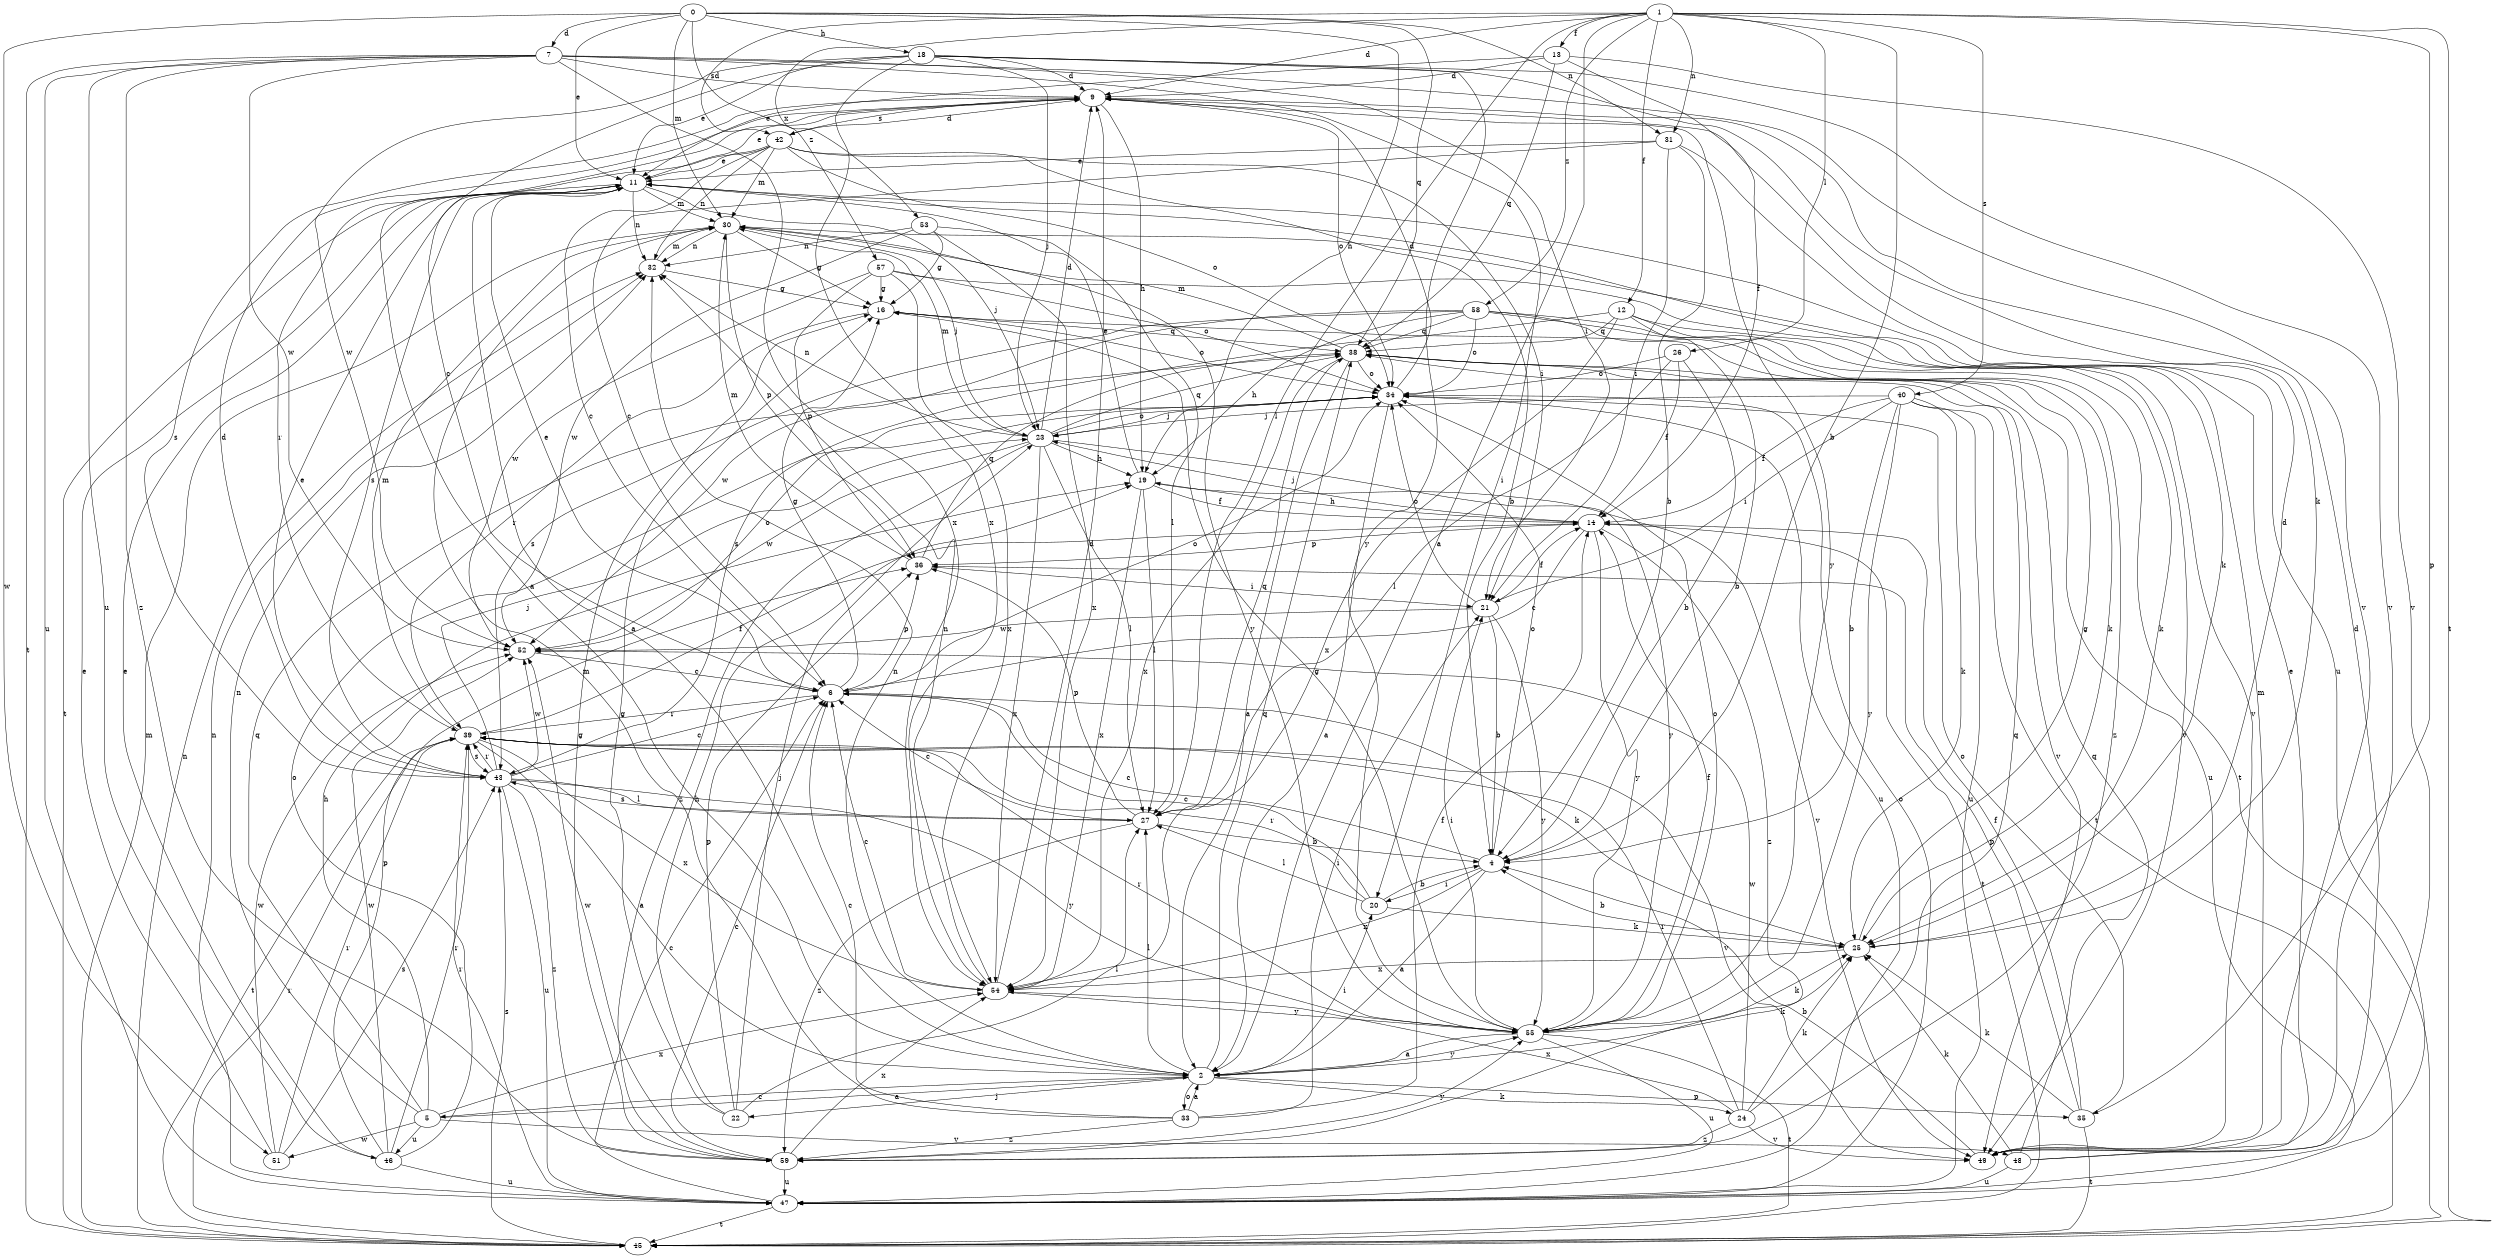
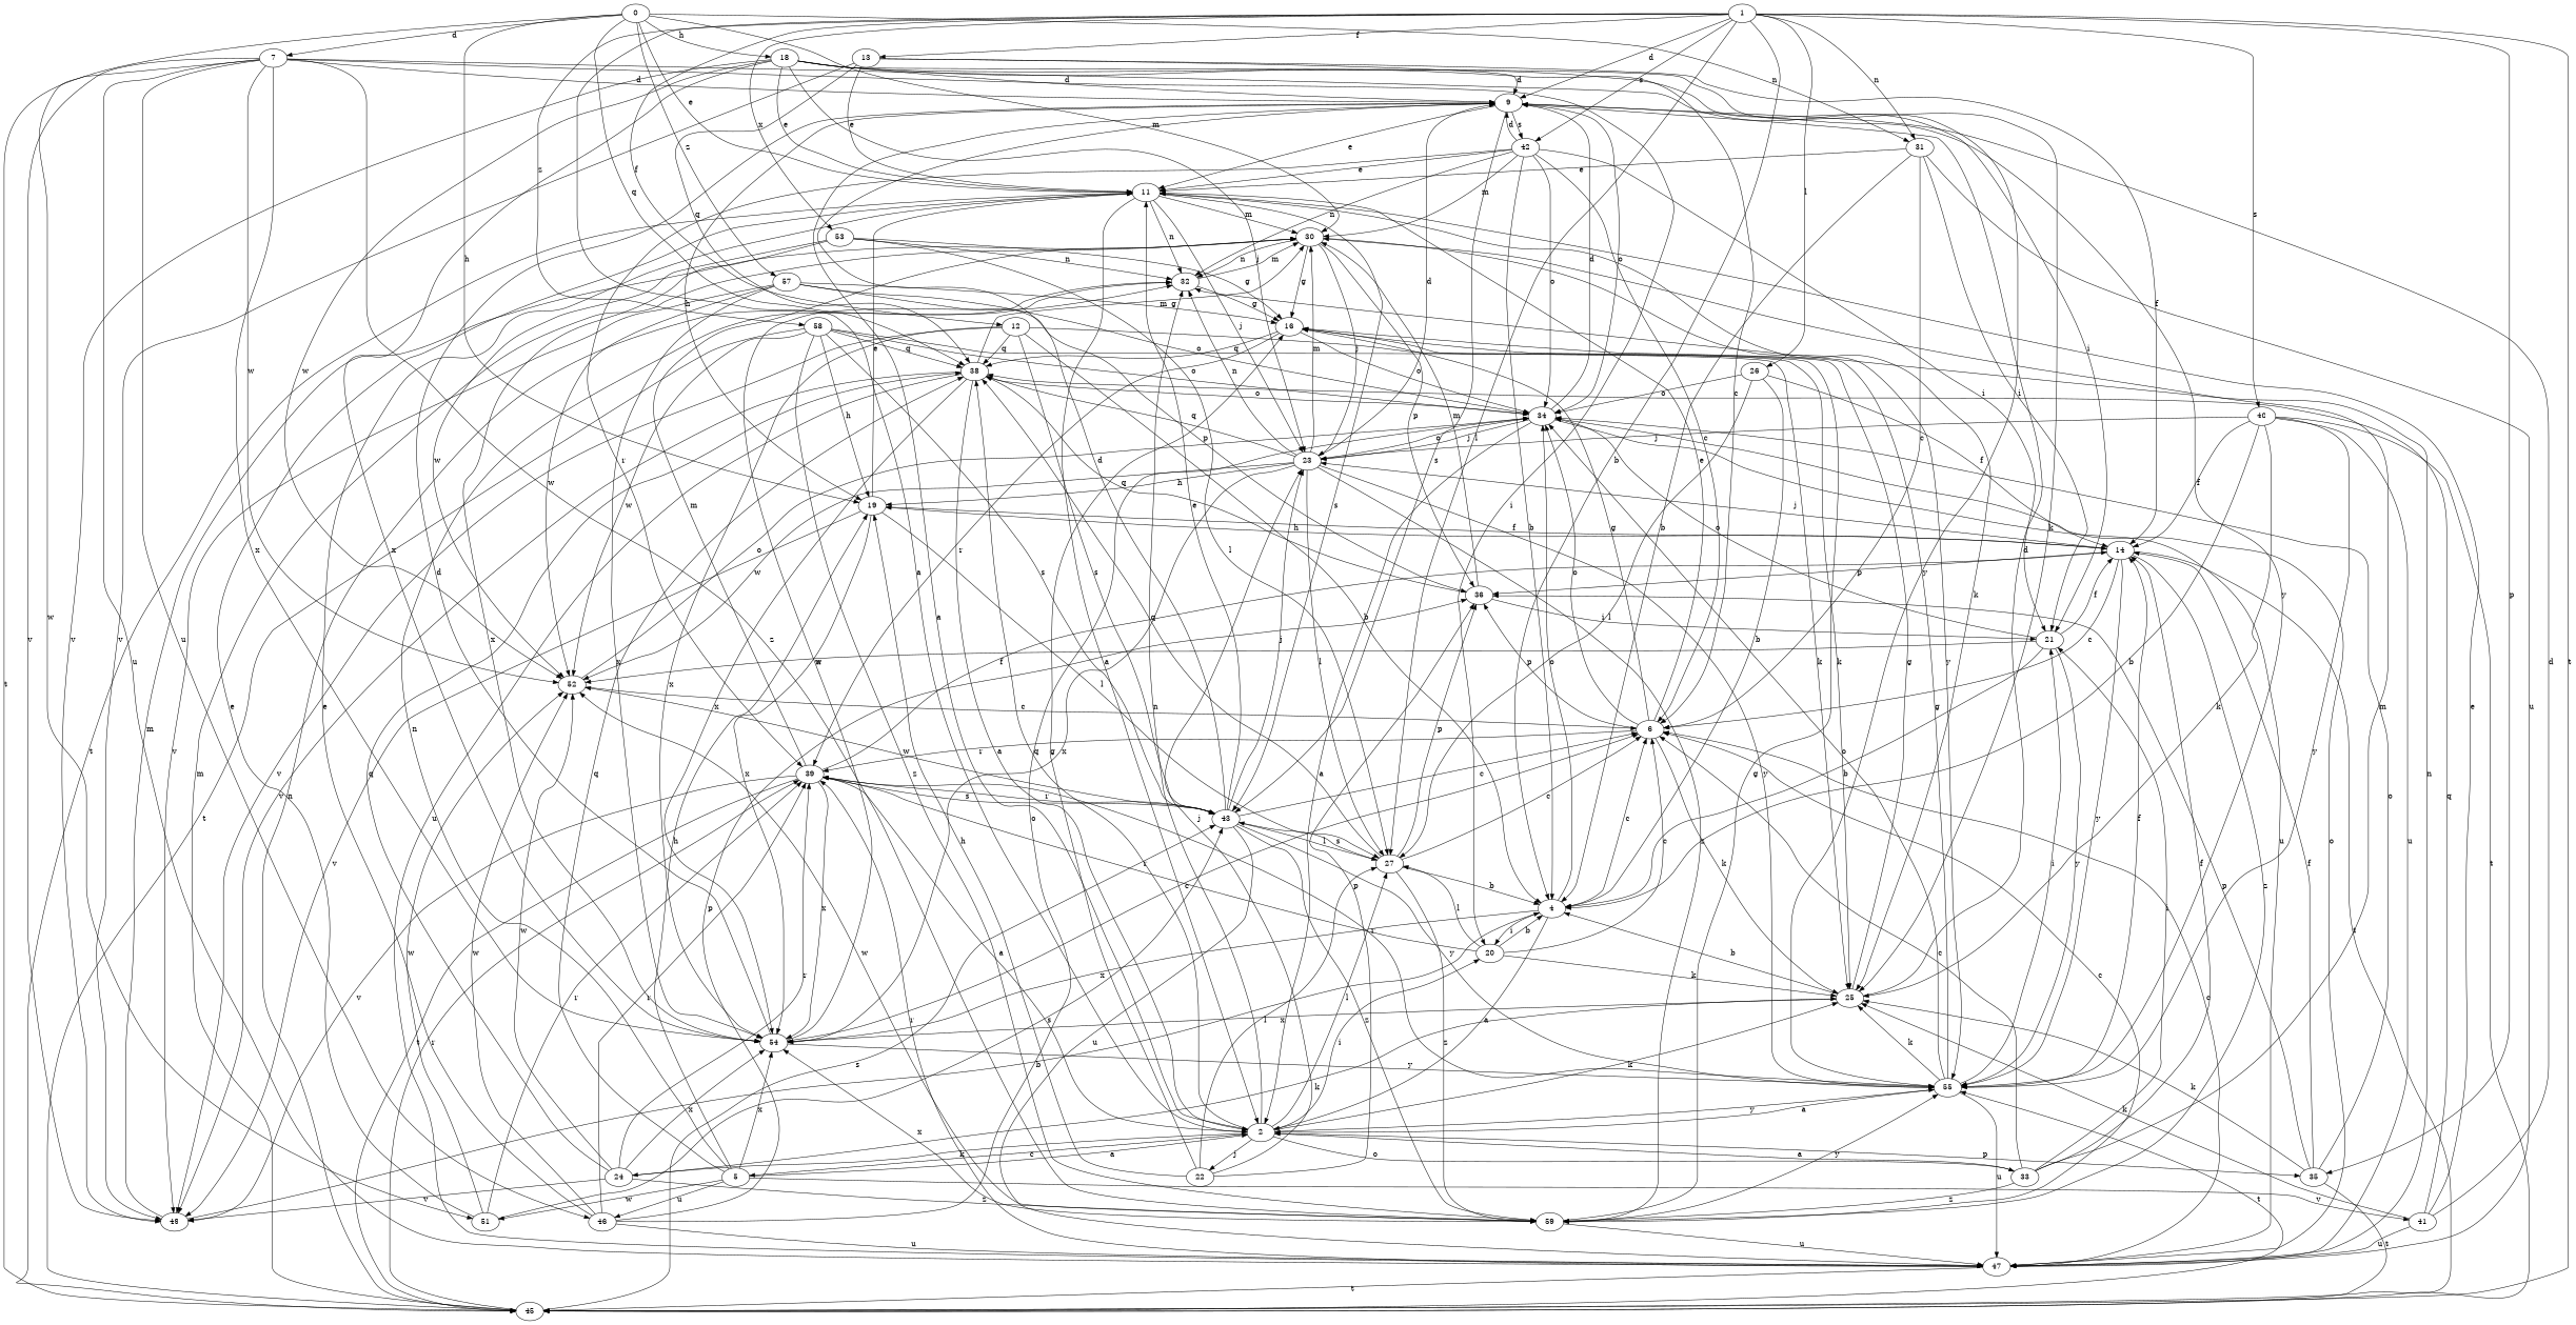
  strict digraph {
    0
    7
    11
    18
    19
    30
    31
    38
    51
    57
    9
    45
    20
    54
    46
    21
    47
    49
    52
    59
    2
    25
    32
    43
    23
    55
    6
    27
    14
    16
    36
    4
    34
    39
    1
    12
    13
    26
    35
    40
    42
    53
    58
    5
    22
    24
    33
-   48
+   48 [label=41]
    0 -> 7 [label=d]
    0 -> 11 [label=e]
    0 -> 18 [label=h]
    0 -> 19 [label=h]
    0 -> 30 [label=m]
    0 -> 31 [label=n]
    0 -> 38 [label=q]
    0 -> 51 [label=w]
    0 -> 57 [label=z]
    7 -> 9 [label=d]
    7 -> 45 [label=t]
    7 -> 20 [label=i]
    7 -> 54 [label=x]
    7 -> 46 [label=u]
    7 -> 21 [label=i]
    7 -> 47 [label=u]
    7 -> 49 [label=v]
    7 -> 52 [label=w]
    7 -> 59 [label=z]
    11 -> 30 [label=m]
    11 -> 45 [label=t]
    11 -> 2 [label=a]
    11 -> 25 [label=k]
    11 -> 32 [label=n]
    11 -> 43 [label=s]
    11 -> 23 [label=j]
    18 -> 11 [label=e]
    18 -> 9 [label=d]
    18 -> 54 [label=x]
    18 -> 49 [label=v]
    18 -> 52 [label=w]
    18 -> 25 [label=k]
    18 -> 23 [label=j]
    18 -> 55 [label=y]
    18 -> 6 [label=c]
    19 -> 11 [label=e]
    19 -> 54 [label=x]
    19 -> 49 [label=v]
    19 -> 27 [label=l]
    19 -> 14 [label=f]
    30 -> 32 [label=n]
    30 -> 23 [label=j]
    30 -> 55 [label=y]
    30 -> 16 [label=g]
    30 -> 36 [label=p]
    31 -> 11 [label=e]
    31 -> 21 [label=i]
    31 -> 47 [label=u]
    31 -> 6 [label=c]
    31 -> 4 [label=b]
    38 -> 30 [label=m]
    38 -> 54 [label=x]
    38 -> 47 [label=u]
    38 -> 49 [label=v]
    38 -> 2 [label=a]
    38 -> 34 [label=o]
    51 -> 11 [label=e]
    51 -> 52 [label=w]
    51 -> 43 [label=s]
    51 -> 39 [label=r]
    57 -> 54 [label=x]
    57 -> 49 [label=v]
    57 -> 52 [label=w]
    57 -> 16 [label=g]
    57 -> 36 [label=p]
    57 -> 34 [label=o]
    9 -> 11 [label=e]
    9 -> 19 [label=h]
    9 -> 2 [label=a]
    9 -> 43 [label=s]
    9 -> 55 [label=y]
    9 -> 34 [label=o]
    9 -> 42 [label=s]
    45 -> 30 [label=m]
    45 -> 32 [label=n]
    45 -> 43 [label=s]
    45 -> 39 [label=r]
    20 -> 25 [label=k]
    20 -> 6 [label=c]
    20 -> 27 [label=l]
    20 -> 4 [label=b]
    20 -> 39 [label=r]
    54 -> 9 [label=d]
    54 -> 32 [label=n]
    54 -> 55 [label=y]
    54 -> 6 [label=c]
    46 -> 11 [label=e]
    46 -> 47 [label=u]
    46 -> 52 [label=w]
    46 -> 36 [label=p]
    46 -> 34 [label=o]
    46 -> 39 [label=r]
    21 -> 52 [label=w]
    21 -> 55 [label=y]
    21 -> 14 [label=f]
    21 -> 4 [label=b]
    21 -> 34 [label=o]
    47 -> 45 [label=t]
    47 -> 32 [label=n]
    47 -> 6 [label=c]
    47 -> 34 [label=o]
    47 -> 39 [label=r]
    49 -> 30 [label=m]
    49 -> 4 [label=b]
    52 -> 6 [label=c]
    52 -> 34 [label=o]
    59 -> 54 [label=x]
    59 -> 47 [label=u]
    59 -> 52 [label=w]
    59 -> 55 [label=y]
    59 -> 6 [label=c]
    59 -> 16 [label=g]
    2 -> 38 [label=q]
    2 -> 20 [label=i]
    2 -> 25 [label=k]
    2 -> 32 [label=n]
    2 -> 55 [label=y]
    2 -> 27 [label=l]
    2 -> 35 [label=p]
    2 -> 5 [label=c]
    2 -> 22 [label=j]
    2 -> 24 [label=k]
    2 -> 33 [label=o]
    25 -> 9 [label=d]
    25 -> 54 [label=x]
    25 -> 16 [label=g]
    25 -> 4 [label=b]
    32 -> 30 [label=m]
    32 -> 16 [label=g]
    43 -> 11 [label=e]
    43 -> 9 [label=d]
    43 -> 47 [label=u]
    43 -> 52 [label=w]
    43 -> 59 [label=z]
    43 -> 23 [label=j]
    43 -> 55 [label=y]
    43 -> 6 [label=c]
    43 -> 27 [label=l]
    43 -> 39 [label=r]
    23 -> 19 [label=h]
    23 -> 30 [label=m]
    23 -> 38 [label=q]
    23 -> 9 [label=d]
    23 -> 54 [label=x]
    23 -> 52 [label=w]
    23 -> 59 [label=z]
    23 -> 32 [label=n]
    23 -> 55 [label=y]
    23 -> 27 [label=l]
    23 -> 34 [label=o]
-   55 -> 45 [label=t]
+   45 -> 55 [label=t]
    55 -> 21 [label=i]
    55 -> 47 [label=u]
    55 -> 2 [label=a]
    55 -> 25 [label=k]
    55 -> 14 [label=f]
    55 -> 16 [label=g]
    55 -> 34 [label=o]
    55 -> 39 [label=r]
    6 -> 11 [label=e]
    6 -> 25 [label=k]
    6 -> 16 [label=g]
    6 -> 36 [label=p]
    6 -> 34 [label=o]
    6 -> 39 [label=r]
    27 -> 38 [label=q]
    27 -> 59 [label=z]
    27 -> 43 [label=s]
    27 -> 6 [label=c]
    27 -> 36 [label=p]
    27 -> 4 [label=b]
    14 -> 19 [label=h]
    14 -> 45 [label=t]
    14 -> 59 [label=z]
    14 -> 23 [label=j]
    14 -> 55 [label=y]
    14 -> 6 [label=c]
    14 -> 36 [label=p]
    16 -> 38 [label=q]
    16 -> 34 [label=o]
    16 -> 39 [label=r]
    36 -> 30 [label=m]
    36 -> 38 [label=q]
    36 -> 21 [label=i]
    4 -> 20 [label=i]
    4 -> 54 [label=x]
    4 -> 2 [label=a]
    4 -> 6 [label=c]
    4 -> 34 [label=o]
    34 -> 9 [label=d]
    34 -> 47 [label=u]
    34 -> 2 [label=a]
    34 -> 23 [label=j]
    39 -> 30 [label=m]
    39 -> 45 [label=t]
    39 -> 54 [label=x]
    39 -> 49 [label=v]
    39 -> 2 [label=a]
    39 -> 43 [label=s]
    39 -> 14 [label=f]
    1 -> 31 [label=n]
    1 -> 9 [label=d]
    1 -> 45 [label=t]
    1 -> 2 [label=a]
    1 -> 27 [label=l]
    1 -> 4 [label=b]
    1 -> 12 [label=f]
    1 -> 13 [label=f]
    1 -> 26 [label=l]
    1 -> 35 [label=p]
    1 -> 40 [label=s]
    1 -> 42 [label=s]
    1 -> 53 [label=x]
    1 -> 58 [label=z]
    12 -> 38 [label=q]
    12 -> 54 [label=x]
    12 -> 49 [label=v]
    12 -> 25 [label=k]
    12 -> 43 [label=s]
    12 -> 4 [label=b]
    13 -> 11 [label=e]
    13 -> 38 [label=q]
    13 -> 9 [label=d]
    13 -> 49 [label=v]
    13 -> 14 [label=f]
    26 -> 27 [label=l]
    26 -> 14 [label=f]
    26 -> 4 [label=b]
    26 -> 34 [label=o]
    35 -> 45 [label=t]
    35 -> 25 [label=k]
    35 -> 14 [label=f]
    35 -> 36 [label=p]
    35 -> 34 [label=o]
    40 -> 45 [label=t]
-   40 -> 21 [label=i]
    40 -> 47 [label=u]
    40 -> 25 [label=k]
    40 -> 23 [label=j]
    40 -> 55 [label=y]
    40 -> 14 [label=f]
    40 -> 4 [label=b]
    42 -> 11 [label=e]
    42 -> 30 [label=m]
    42 -> 9 [label=d]
    42 -> 21 [label=i]
    42 -> 32 [label=n]
    42 -> 6 [label=c]
    42 -> 4 [label=b]
    42 -> 34 [label=o]
    42 -> 39 [label=r]
    53 -> 54 [label=x]
    53 -> 52 [label=w]
    53 -> 32 [label=n]
    53 -> 27 [label=l]
    53 -> 16 [label=g]
    58 -> 19 [label=h]
    58 -> 38 [label=q]
    58 -> 45 [label=t]
    58 -> 52 [label=w]
    58 -> 59 [label=z]
    58 -> 25 [label=k]
    58 -> 43 [label=s]
    58 -> 34 [label=o]
    5 -> 19 [label=h]
    5 -> 38 [label=q]
    5 -> 51 [label=w]
    5 -> 54 [label=x]
    5 -> 46 [label=u]
    5 -> 2 [label=a]
    5 -> 32 [label=n]
    5 -> 48 [label=v]
    22 -> 19 [label=h]
    22 -> 23 [label=j]
    22 -> 27 [label=l]
    22 -> 16 [label=g]
    22 -> 36 [label=p]
    24 -> 38 [label=q]
    24 -> 54 [label=x]
    24 -> 49 [label=v]
    24 -> 52 [label=w]
    24 -> 59 [label=z]
    24 -> 25 [label=k]
    24 -> 39 [label=r]
    33 -> 30 [label=m]
    33 -> 21 [label=i]
    33 -> 59 [label=z]
    33 -> 2 [label=a]
    33 -> 6 [label=c]
    33 -> 14 [label=f]
    48 -> 11 [label=e]
    48 -> 38 [label=q]
    48 -> 9 [label=d]
    48 -> 47 [label=u]
    48 -> 25 [label=k]
  }
